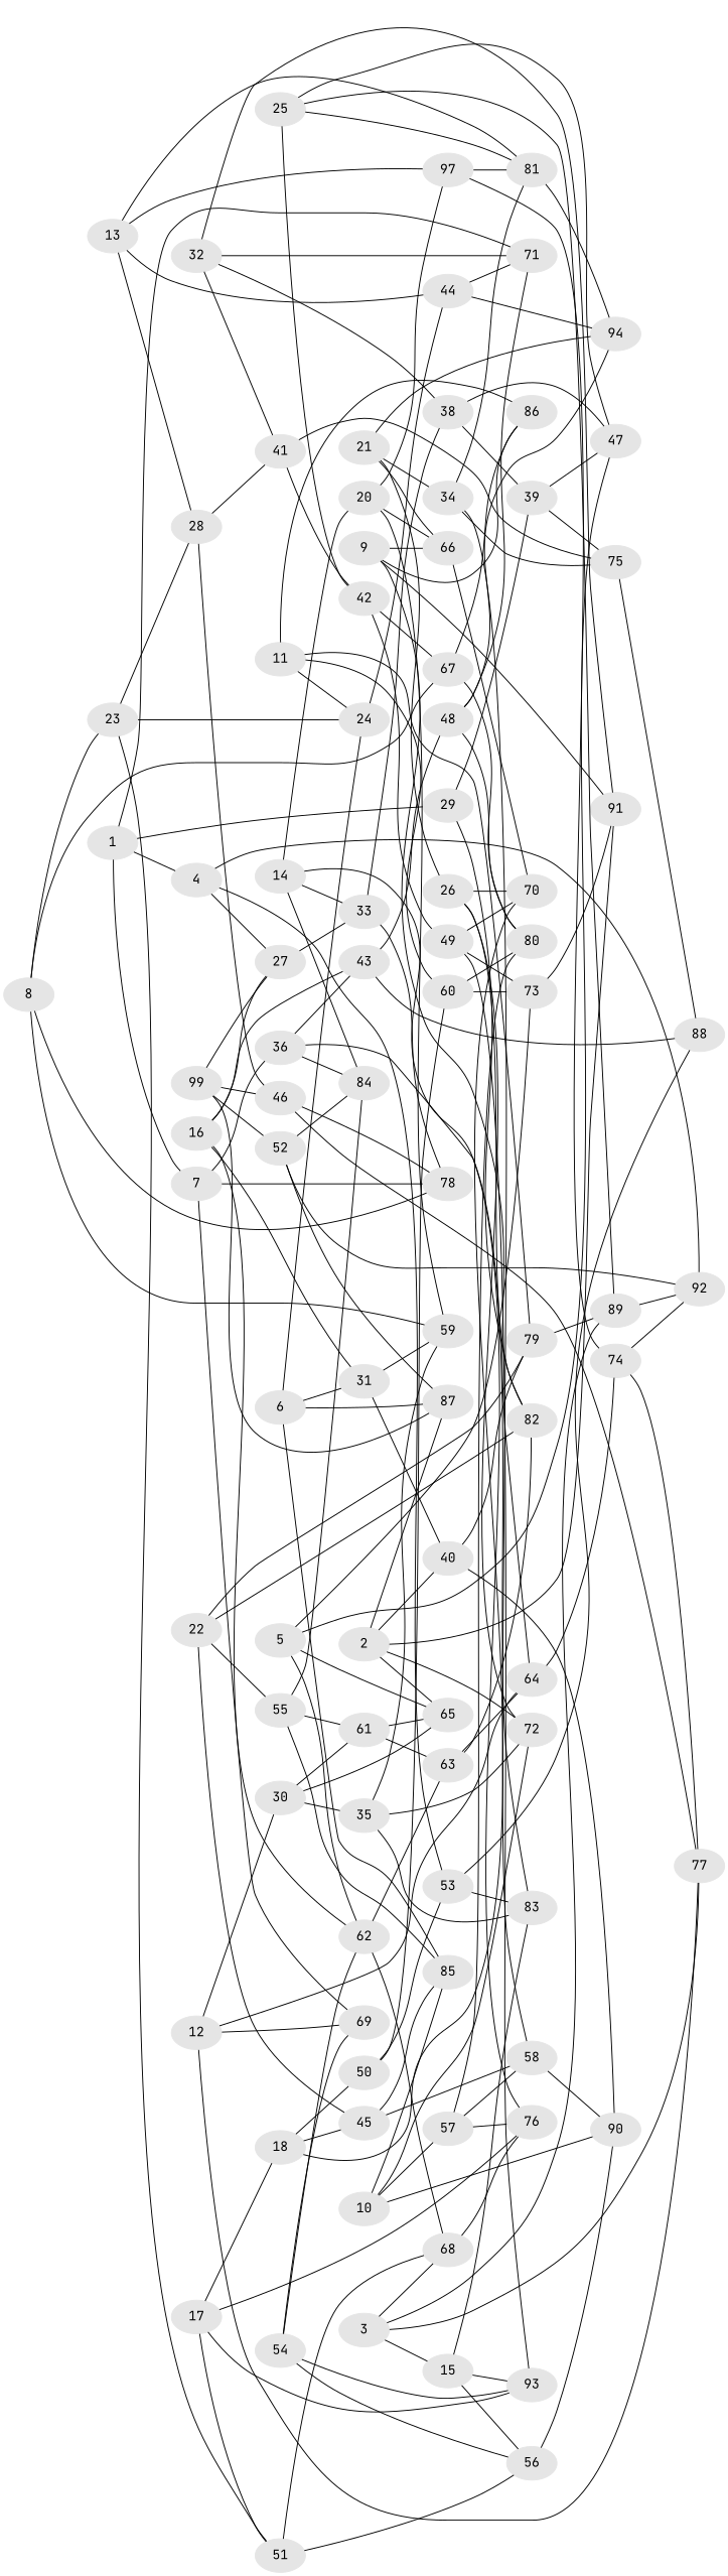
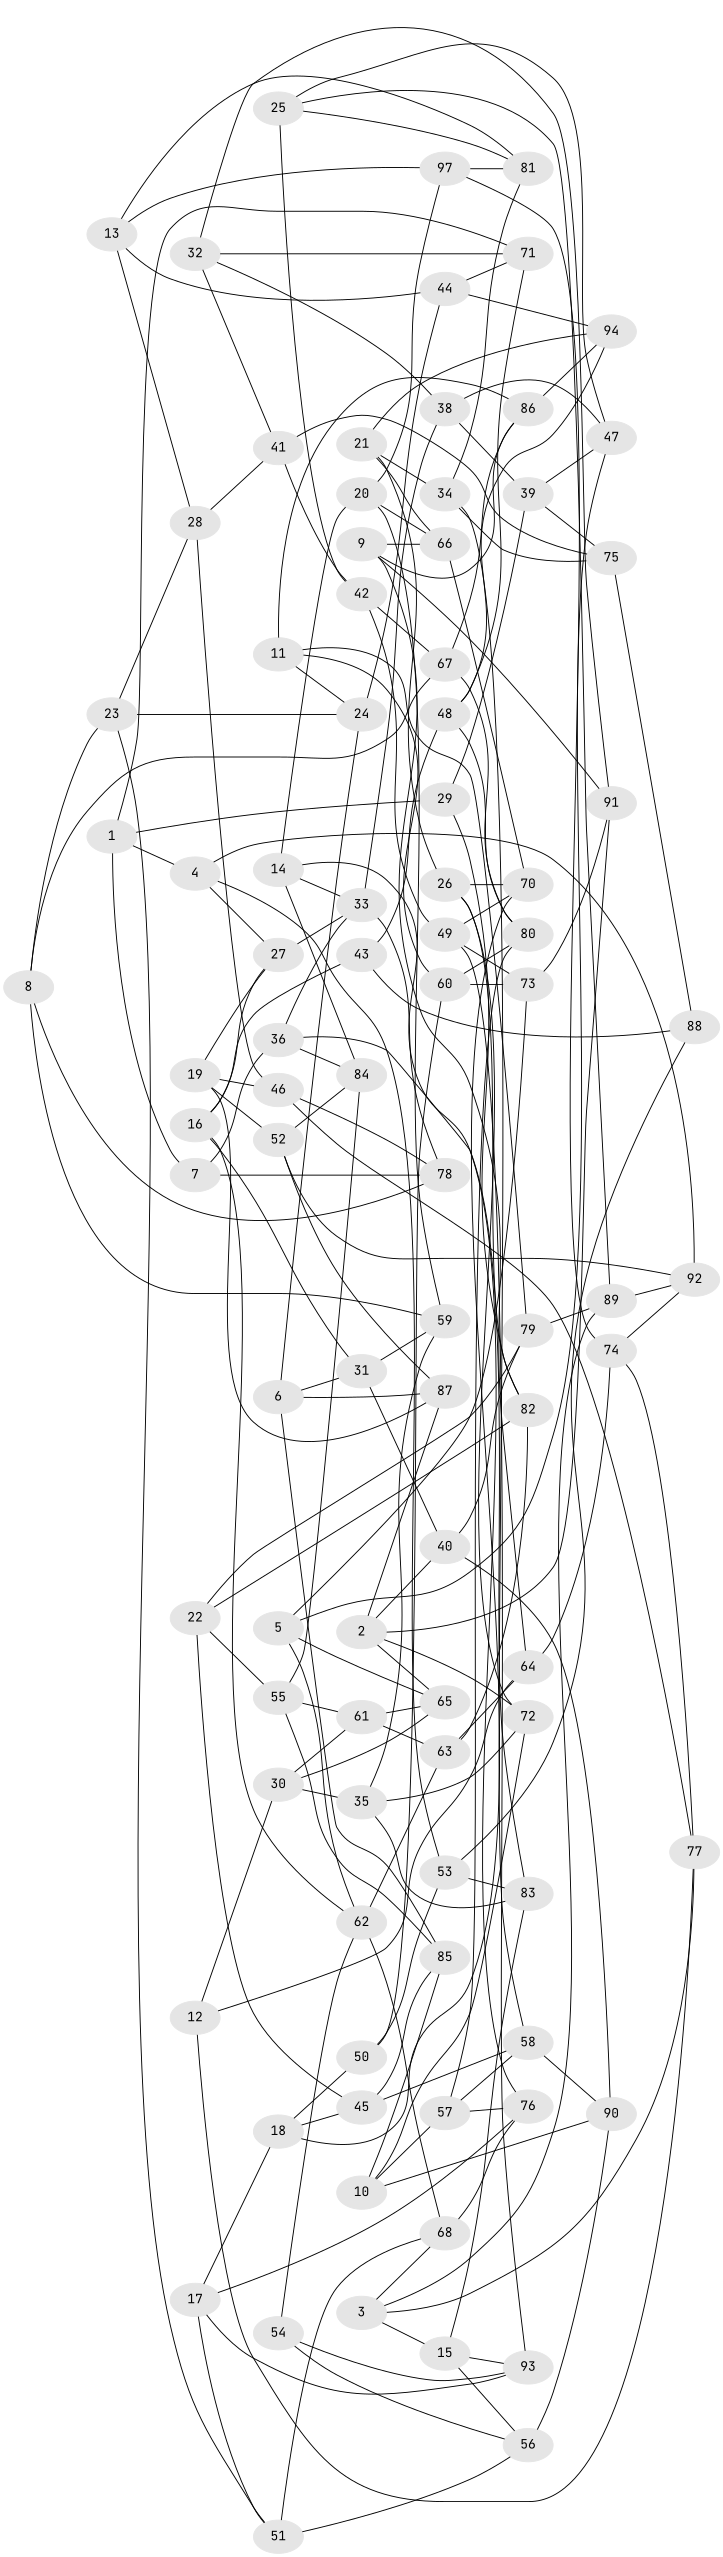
  graph {
    fontname="JetBrains Mono"
    rankdir=LR
    node [color=gray90 fontname="JetBrains Mono" style=filled]
    edge [fontname="JetBrains Mono"]
    1
    4
    7
    29
    71
    27
    53
    92
    36
-   69
    78
    82
    39
    2
    40
    72
    87
    91
    65
    90
    79
    3
    15
    68
    77
    89
    56
    83
    93
    76
    33
    88
    5
    47
    62
    73
    63
    6
    24
    31
    85
    44
    59
    84
    43
    8
    23
    67
    28
    51
    86
    80
    9
    64
    66
    74
    70
    94
    10
    57
    58
    11
    60
    12
    30
    35
    61
    13
    n69 [label=97]
    81
    46
    41
    14
    20
    38
    16
    48
    17
    18
    45
    50
-   19 [label=99]
+   19
    52
    21
    26
    34
    75
    22
    55
    25
    42
    49
    32
    54
    1 -- 4
    1 -- 7
    1 -- 29
    1 -- 71
    4 -- 27
    4 -- 53
    4 -- 92
    7 -- 36
-   7 -- 69
    7 -- 78
    29 -- 82
    29 -- 39
    27 -- 33
    53 -- 83
    53 -- 88
    36 -- 83
    36 -- 84
-   36 -- 43
+   36 -- 33
    39 -- 47
    39 -- 75
    2 -- 40
    2 -- 72
    2 -- 87
    2 -- 91
    2 -- 65
    40 -- 90
    40 -- 79
    79 -- 89
    3 -- 15
    3 -- 68
    3 -- 77
    3 -- 89
    15 -- 56
    15 -- 83
    15 -- 93
    68 -- 76
    89 -- 92
    56 -- 90
    33 -- 78
    33 -- 38
    5 -- 65
    5 -- 47
    5 -- 62
    5 -- 73
    62 -- 68
    62 -- 63
    73 -- 91
    63 -- 82
    63 -- 64
    6 -- 87
    6 -- 24
    6 -- 31
    6 -- 85
    24 -- 44
    31 -- 40
    31 -- 59
    44 -- 71
    44 -- 94
    43 -- 88
    43 -- 48
    8 -- 78
    8 -- 59
    8 -- 23
    8 -- 67
    23 -- 24
    23 -- 28
    23 -- 51
    67 -- 86
    67 -- 80
    28 -- 46
    28 -- 41
    51 -- 68
    51 -- 56
-   81 -- 94
+   86 -- 94
    9 -- 91
    9 -- 86
    9 -- 64
    9 -- 66
    64 -- 74
    66 -- 70
    74 -- 92
    74 -- 77
    10 -- 72
    10 -- 90
    10 -- 85
    10 -- 57
    57 -- 76
    57 -- 80
    57 -- 58
    58 -- 90
    11 -- 79
    11 -- 24
    11 -- 86
    11 -- 60
    60 -- 73
    60 -- 80
-   12 -- 69
    12 -- 77
    12 -- 64
    12 -- 30
    30 -- 65
    30 -- 35
    30 -- 61
    35 -- 72
    35 -- 83
    35 -- 59
    61 -- 65
    61 -- 63
    13 -- 44
    13 -- 28
    13 -- n69
    13 -- 81
    n69 -- 74
    n69 -- 81
    46 -- 78
    46 -- 77
    41 -- 75
    41 -- 42
    14 -- 76
    14 -- 33
    14 -- 84
    14 -- 20
    20 -- 59
    20 -- 66
    20 -- n69
    38 -- 39
    38 -- 47
    16 -- 27
    16 -- 62
    16 -- 31
    16 -- 43
    48 -- 71
    48 -- 80
    48 -- 94
    17 -- 93
    17 -- 76
    17 -- 51
    17 -- 18
    18 -- 70
    18 -- 45
    18 -- 50
    45 -- 85
    45 -- 58
    50 -- 53
    50 -- 60
    19 -- 27
    19 -- 87
    19 -- 46
    19 -- 52
    52 -- 92
    52 -- 87
    52 -- 84
    21 -- 66
    21 -- 94
    21 -- 26
    21 -- 34
    26 -- 82
    26 -- 72
    26 -- 70
    34 -- 58
    34 -- 81
    34 -- 75
    75 -- 88
    22 -- 82
    22 -- 79
    22 -- 45
    22 -- 55
    55 -- 85
    55 -- 84
    55 -- 61
    25 -- 89
    25 -- 47
    25 -- 81
    25 -- 42
    42 -- 67
    42 -- 49
    49 -- 93
    49 -- 73
    49 -- 70
    32 -- 71
    32 -- 91
    32 -- 41
    32 -- 38
-   54 -- 69
    54 -- 56
    54 -- 93
    54 -- 62
  }
